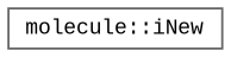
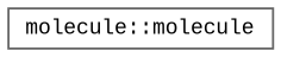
  digraph {
    rankdir=TB
    fontname="Liberation Mono"
-   n1 [color=grey40 fillcolor=white fontname="Liberation Mono" fontsize=10 height=0.2 label="molecule::iNew" shape=box style=filled width=0.4]
+   n1 [color=grey40 fillcolor=white fontname="Liberation Mono" fontsize=10 height=0.2 label="molecule::molecule" shape=box style=filled width=0.4]
  }
